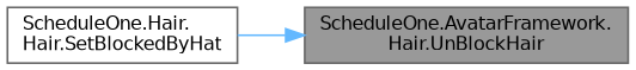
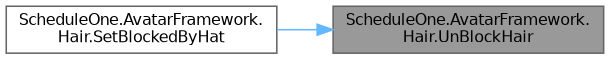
  digraph {
    rankdir=RL
    node [fontname=Helvetica fontsize=10 shape=box style=filled]
    n1 [color=gray40 fillcolor=grey60 fontcolor=black height=0.2 label="ScheduleOne.AvatarFramework.\lHair.UnBlockHair" width=0.4]
-   n2 [color=grey40 fillcolor=white height=0.2 label="ScheduleOne.Hair.\lHair.SetBlockedByHat" width=0.4]
+   n2 [color=grey40 fillcolor=white height=0.2 label="ScheduleOne.AvatarFramework.\lHair.SetBlockedByHat" width=0.4]
    n1 -> n2 [color=steelblue1 dir=back fontname=Helvetica fontsize=10 labelfontname=Helvetica labelfontsize=10 style=solid]
  }
